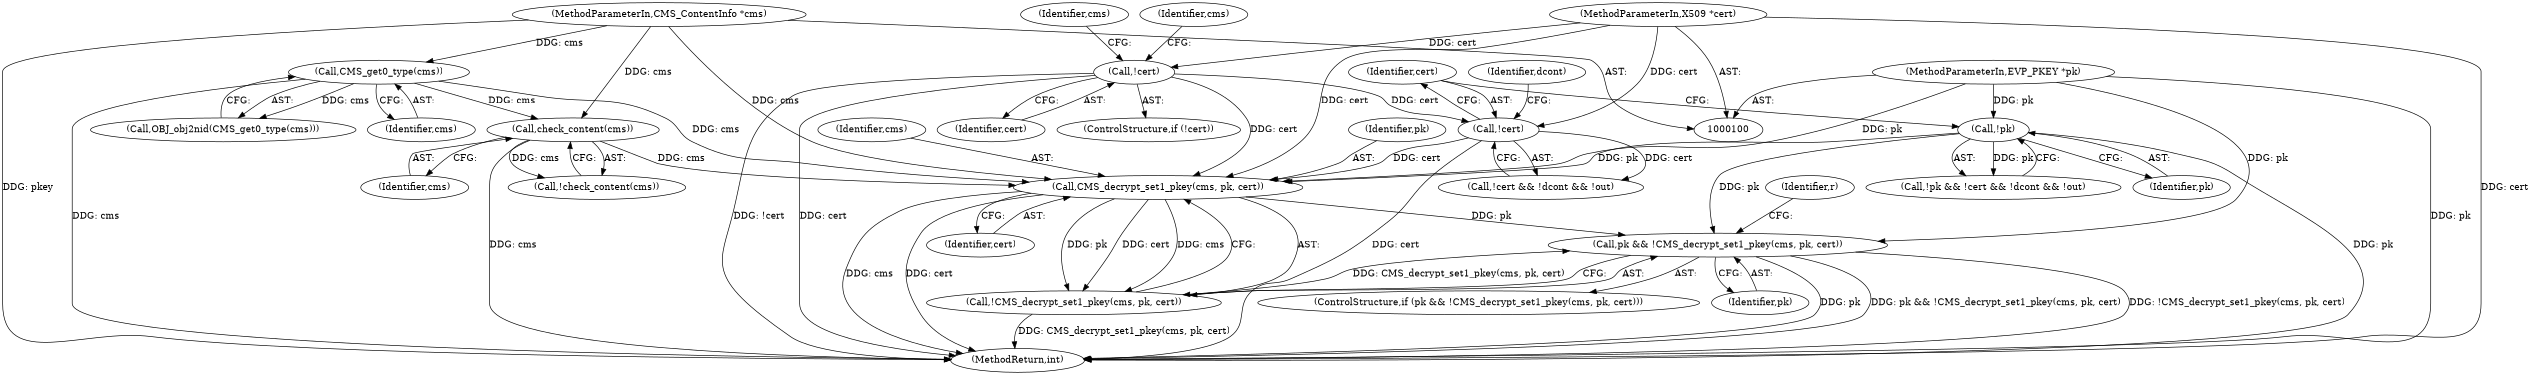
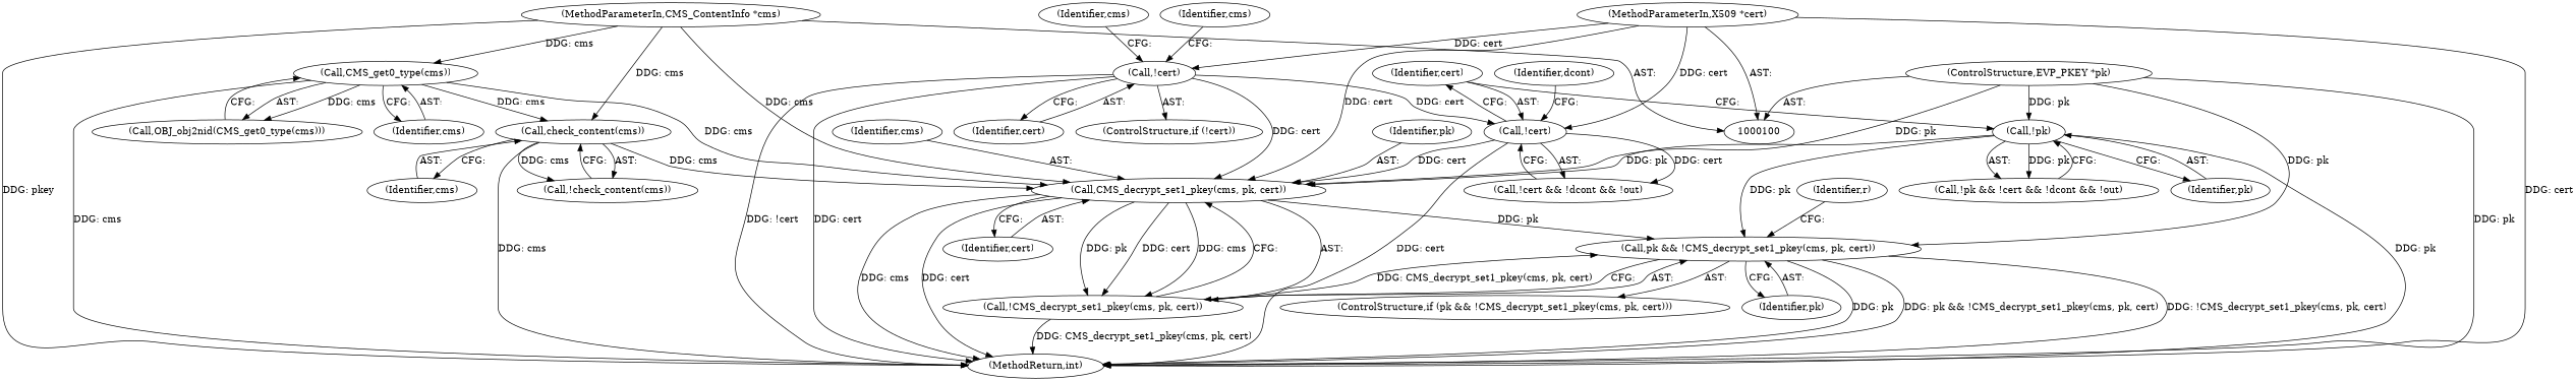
  digraph {
    n1 [label="(Call,CMS_decrypt_set1_pkey(cms, pk, cert))"]
    n2 [label="(Call,pk && !CMS_decrypt_set1_pkey(cms, pk, cert))"]
    n3 [label="(Call,!CMS_decrypt_set1_pkey(cms, pk, cert))"]
    n4 [label="(Identifier,cert)"]
    n5 [label="(MethodReturn,int)"]
    n6 [label="(ControlStructure,if (pk && !CMS_decrypt_set1_pkey(cms, pk, cert)))"]
    n7 [label="(Identifier,pk)"]
    n8 [label="(Call,CMS_get0_type(cms))"]
    n9 [label="(Call,check_content(cms))"]
    n10 [label="(Identifier,cms)"]
    n11 [label="(Call,OBJ_obj2nid(CMS_get0_type(cms)))"]
    n12 [label="(Call,!check_content(cms))"]
    n13 [label="(Identifier,cms)"]
    n14 [label="(MethodParameterIn,CMS_ContentInfo *cms)"]
    1000100
    n16 [label="(Call,!pk)"]
    n17 [label="(Call,!pk && !cert && !dcont && !out)"]
    n18 [label="(Identifier,pk)"]
-   n19 [label="(MethodParameterIn,EVP_PKEY *pk)"]
+   n19 [label="(ControlStructure,EVP_PKEY *pk)"]
    n20 [label="(Call,!cert)"]
    n21 [label="(Call,!cert && !dcont && !out)"]
    n22 [label="(Identifier,cert)"]
    n23 [label="(Call,!cert)"]
    n24 [label="(Identifier,cert)"]
    n25 [label="(ControlStructure,if (!cert))"]
    n26 [label="(MethodParameterIn,X509 *cert)"]
    n27 [label="(Identifier,dcont)"]
    n28 [label="(Identifier,pk)"]
    n29 [label="(Identifier,cms)"]
    n30 [label="(Identifier,cms)"]
    n31 [label="(Identifier,cms)"]
    n32 [label="(Identifier,r)"]
    n1 -> n2 [label="DDG: pk"]
    n1 -> n3 [label="AST: "]
    n1 -> n3 [label="DDG: cms"]
    n1 -> n3 [label="DDG: pk"]
    n1 -> n3 [label="DDG: cert"]
    n1 -> n4 [label="CFG: "]
    n1 -> n5 [label="DDG: cms"]
    n1 -> n5 [label="DDG: cert"]
    n2 -> n3 [label="CFG: "]
    n2 -> n5 [label="DDG: pk"]
    n2 -> n5 [label="DDG: pk && !CMS_decrypt_set1_pkey(cms, pk, cert)"]
    n2 -> n5 [label="DDG: !CMS_decrypt_set1_pkey(cms, pk, cert)"]
    n2 -> n6 [label="AST: "]
    n2 -> n7 [label="CFG: "]
    n3 -> n1 [label="CFG: "]
    n3 -> n2 [label="AST: "]
    n3 -> n2 [label="DDG: CMS_decrypt_set1_pkey(cms, pk, cert)"]
    n3 -> n5 [label="DDG: CMS_decrypt_set1_pkey(cms, pk, cert)"]
    n4 -> n1 [label="AST: "]
    n7 -> n2 [label="AST: "]
    n8 -> n1 [label="DDG: cms"]
    n8 -> n5 [label="DDG: cms"]
    n8 -> n9 [label="DDG: cms"]
    n8 -> n10 [label="CFG: "]
    n8 -> n11 [label="AST: "]
    n8 -> n11 [label="DDG: cms"]
    n9 -> n1 [label="DDG: cms"]
    n9 -> n5 [label="DDG: cms"]
    n9 -> n12 [label="AST: "]
    n9 -> n12 [label="DDG: cms"]
    n9 -> n13 [label="CFG: "]
    n10 -> n8 [label="AST: "]
    n11 -> n8 [label="CFG: "]
    n12 -> n9 [label="CFG: "]
    n13 -> n9 [label="AST: "]
    n14 -> n1 [label="DDG: cms"]
    n14 -> n5 [label="DDG: pkey"]
    n14 -> n8 [label="DDG: cms"]
    n14 -> n9 [label="DDG: cms"]
    n14 -> 1000100 [label="AST: "]
    n16 -> n1 [label="DDG: pk"]
    n16 -> n2 [label="DDG: pk"]
    n16 -> n5 [label="DDG: pk"]
    n16 -> n17 [label="AST: "]
    n16 -> n17 [label="DDG: pk"]
    n16 -> n18 [label="CFG: "]
    n17 -> n16 [label="CFG: "]
    n18 -> n16 [label="AST: "]
    n19 -> n1 [label="DDG: pk"]
    n19 -> n2 [label="DDG: pk"]
    n19 -> n5 [label="DDG: pk"]
    n19 -> 1000100 [label="AST: "]
    n19 -> n16 [label="DDG: pk"]
    n20 -> n1 [label="DDG: cert"]
    n20 -> n5 [label="DDG: cert"]
    n20 -> n21 [label="AST: "]
    n20 -> n21 [label="DDG: cert"]
    n20 -> n22 [label="CFG: "]
    n21 -> n20 [label="CFG: "]
    n22 -> n16 [label="CFG: "]
    n22 -> n20 [label="AST: "]
    n23 -> n1 [label="DDG: cert"]
    n23 -> n5 [label="DDG: !cert"]
    n23 -> n5 [label="DDG: cert"]
    n23 -> n20 [label="DDG: cert"]
    n23 -> n24 [label="CFG: "]
    n23 -> n25 [label="AST: "]
    n24 -> n23 [label="AST: "]
    n26 -> n1 [label="DDG: cert"]
    n26 -> n5 [label="DDG: cert"]
    n26 -> 1000100 [label="AST: "]
    n26 -> n20 [label="DDG: cert"]
    n26 -> n23 [label="DDG: cert"]
    n27 -> n20 [label="CFG: "]
    n28 -> n1 [label="AST: "]
    n29 -> n23 [label="CFG: "]
    n30 -> n1 [label="AST: "]
    n31 -> n23 [label="CFG: "]
    n32 -> n2 [label="CFG: "]
  }
